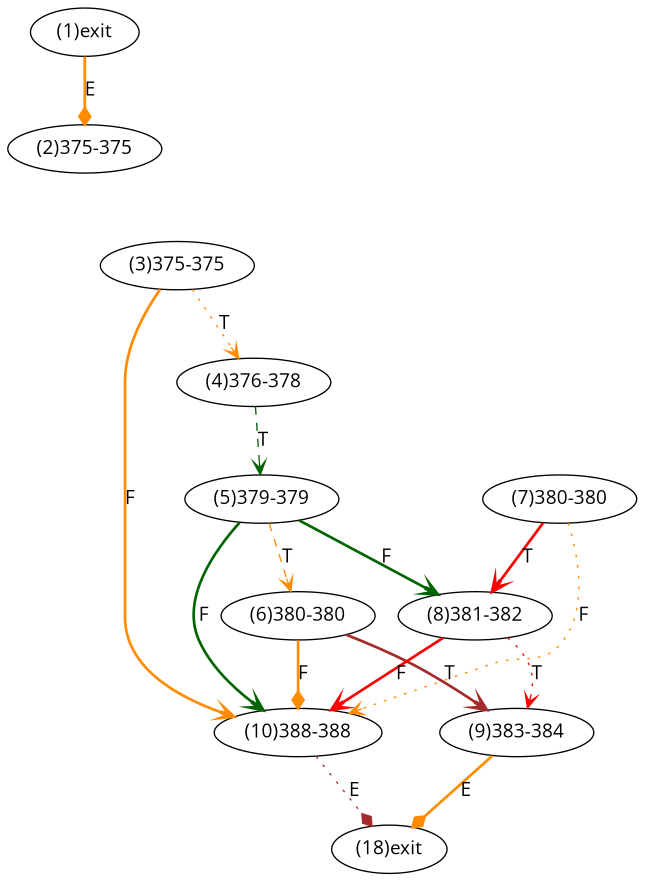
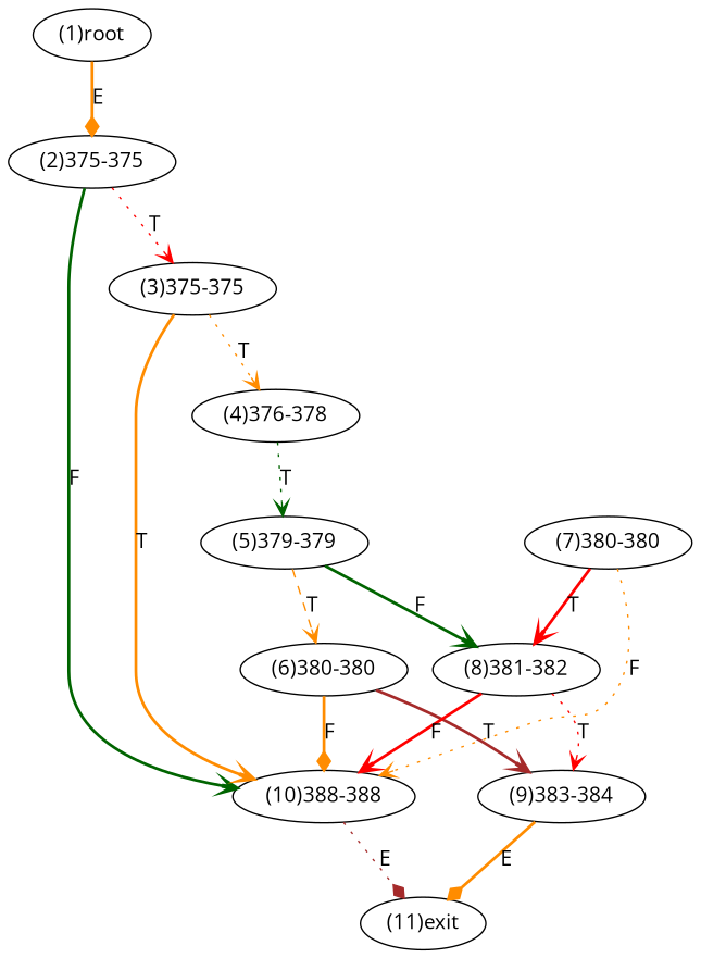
  digraph {
    fontname="Open Sans"
    node [fontname="Open Sans"]
    edge [arrowhead=vee color=darkorange fontname="Open Sans" style=bold]
-   n1 [label="(1)exit"]
+   n1 [label="(1)root"]
    n2 [label="(2)375-375"]
    n3 [label="(3)375-375"]
    n4 [label="(10)388-388"]
    n5 [label="(4)376-378"]
-   n6 [label="(18)exit"]
+   n6 [label="(11)exit"]
    n7 [label="(5)379-379"]
    n8 [label="(6)380-380"]
    n9 [label="(8)381-382"]
    n10 [label="(9)383-384"]
    n11 [label="(7)380-380"]
    n1 -> n2 [arrowhead=diamond label=E]
-   n7 -> n4 [color=darkgreen label=F]
-   n3 -> n4 [label=F]
+   n2 -> n3 [color=red label=T style=dotted]
+   n2 -> n4 [color=darkgreen label=F]
+   n3 -> n4 [label=T]
    n3 -> n5 [label=T style=dotted]
    n4 -> n6 [arrowhead=diamond color=brown label=E style=dotted]
-   n5 -> n7 [color=darkgreen label=T style=dashed]
+   n5 -> n7 [color=darkgreen label=T style=dotted]
    n7 -> n8 [label=T style=dashed]
    n7 -> n9 [color=darkgreen label=F]
    n8 -> n4 [arrowhead=diamond label=F]
    n8 -> n10 [color=brown label=T]
    n9 -> n4 [color=red label=F]
    n9 -> n10 [color=red label=T style=dotted]
    n10 -> n6 [arrowhead=diamond label=E]
    n11 -> n4 [label=F style=dotted]
    n11 -> n9 [color=red label=T]
  }
